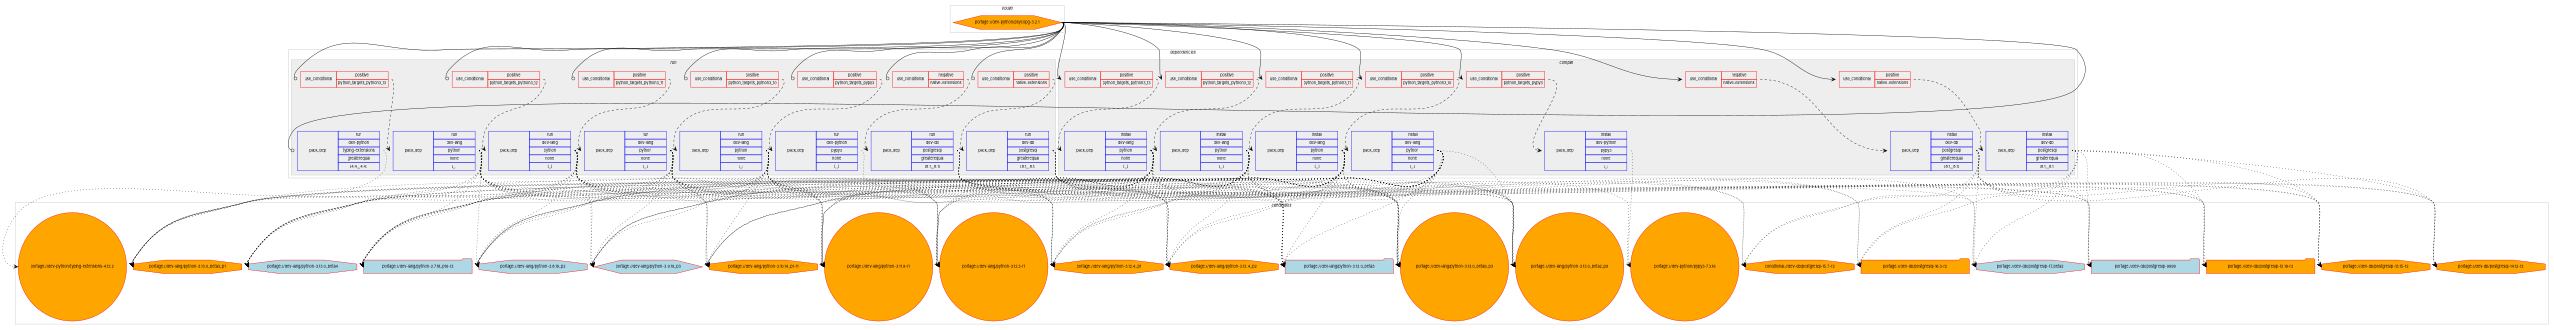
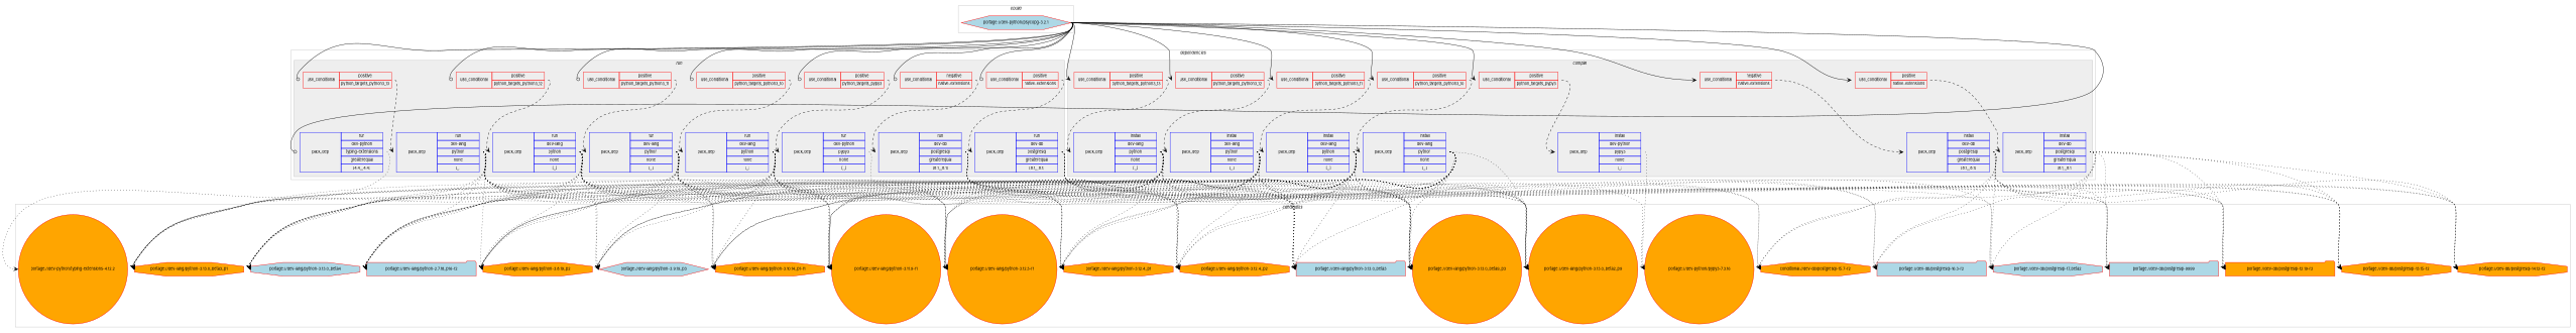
  digraph {
    compound=true
    concentrate=true
    fontname=Inter
    fontsize=10
    newrank=true
    rankdir=TB
    ranksep=1.5
    node [color=red fontname=Inter fontsize=10 shape=none]
    edge [arrowhead=vee fontname=Inter headport=w style=dotted tailport=e weight=100]
-   n1 [fillcolor=orange label="portage://dev-python/psycopg-3.2.1" shape=hexagon style=filled width=4]
+   n1 [fillcolor=lightblue label="portage://dev-python/psycopg-3.2.1" shape=hexagon style=filled width=4]
    n2 [color=blue label=<<TABLE BORDER="0" CELLBORDER="1" CELLSPACING="0" CELLPADDING="4" WIDTH="220"><TR><TD ROWSPAN="6" CELLPADDING="30">pack_dep</TD></TR><TR><TD WIDTH="110">install</TD></TR><TR><TD>dev-db</TD></TR><TR><TD>postgresql</TD></TR><TR><TD>greaterequal</TD></TR><TR><TD>[8.1,,,8.1]</TD></TR></TABLE>>]
    n3 [label=<<TABLE BORDER="0" CELLBORDER="1" CELLSPACING="0" CELLPADDING="4"><TR><TD ROWSPAN="3" CELLPADDING="10">use_conditional</TD></TR><TR><TD>negative</TD></TR><TR><TD>native-extensions</TD></TR></TABLE>>]
    n4 [color=blue label=<<TABLE BORDER="0" CELLBORDER="1" CELLSPACING="0" CELLPADDING="4" WIDTH="220"><TR><TD ROWSPAN="6" CELLPADDING="30">pack_dep</TD></TR><TR><TD WIDTH="110">install</TD></TR><TR><TD>dev-db</TD></TR><TR><TD>postgresql</TD></TR><TR><TD>greaterequal</TD></TR><TR><TD>[8.1,,,8.1]</TD></TR></TABLE>>]
    n5 [label=<<TABLE BORDER="0" CELLBORDER="1" CELLSPACING="0" CELLPADDING="4"><TR><TD ROWSPAN="3" CELLPADDING="10">use_conditional</TD></TR><TR><TD>positive</TD></TR><TR><TD>native-extensions</TD></TR></TABLE>>]
    n6 [color=blue label=<<TABLE BORDER="0" CELLBORDER="1" CELLSPACING="0" CELLPADDING="4" WIDTH="220"><TR><TD ROWSPAN="6" CELLPADDING="30">pack_dep</TD></TR><TR><TD WIDTH="110">install</TD></TR><TR><TD>dev-python</TD></TR><TR><TD>pypy3</TD></TR><TR><TD>none</TD></TR><TR><TD>[,,]</TD></TR></TABLE>>]
    n7 [label=<<TABLE BORDER="0" CELLBORDER="1" CELLSPACING="0" CELLPADDING="4"><TR><TD ROWSPAN="3" CELLPADDING="10">use_conditional</TD></TR><TR><TD>positive</TD></TR><TR><TD>python_targets_pypy3</TD></TR></TABLE>>]
    n8 [color=blue label=<<TABLE BORDER="0" CELLBORDER="1" CELLSPACING="0" CELLPADDING="4" WIDTH="220"><TR><TD ROWSPAN="6" CELLPADDING="30">pack_dep</TD></TR><TR><TD WIDTH="110">install</TD></TR><TR><TD>dev-lang</TD></TR><TR><TD>python</TD></TR><TR><TD>none</TD></TR><TR><TD>[,,]</TD></TR></TABLE>>]
    n9 [label=<<TABLE BORDER="0" CELLBORDER="1" CELLSPACING="0" CELLPADDING="4"><TR><TD ROWSPAN="3" CELLPADDING="10">use_conditional</TD></TR><TR><TD>positive</TD></TR><TR><TD>python_targets_python3_10</TD></TR></TABLE>>]
    n10 [color=blue label=<<TABLE BORDER="0" CELLBORDER="1" CELLSPACING="0" CELLPADDING="4" WIDTH="220"><TR><TD ROWSPAN="6" CELLPADDING="30">pack_dep</TD></TR><TR><TD WIDTH="110">install</TD></TR><TR><TD>dev-lang</TD></TR><TR><TD>python</TD></TR><TR><TD>none</TD></TR><TR><TD>[,,]</TD></TR></TABLE>>]
    n11 [label=<<TABLE BORDER="0" CELLBORDER="1" CELLSPACING="0" CELLPADDING="4"><TR><TD ROWSPAN="3" CELLPADDING="10">use_conditional</TD></TR><TR><TD>positive</TD></TR><TR><TD>python_targets_python3_11</TD></TR></TABLE>>]
    n12 [color=blue label=<<TABLE BORDER="0" CELLBORDER="1" CELLSPACING="0" CELLPADDING="4" WIDTH="220"><TR><TD ROWSPAN="6" CELLPADDING="30">pack_dep</TD></TR><TR><TD WIDTH="110">install</TD></TR><TR><TD>dev-lang</TD></TR><TR><TD>python</TD></TR><TR><TD>none</TD></TR><TR><TD>[,,]</TD></TR></TABLE>>]
    n13 [label=<<TABLE BORDER="0" CELLBORDER="1" CELLSPACING="0" CELLPADDING="4"><TR><TD ROWSPAN="3" CELLPADDING="10">use_conditional</TD></TR><TR><TD>positive</TD></TR><TR><TD>python_targets_python3_12</TD></TR></TABLE>>]
    n14 [color=blue label=<<TABLE BORDER="0" CELLBORDER="1" CELLSPACING="0" CELLPADDING="4" WIDTH="220"><TR><TD ROWSPAN="6" CELLPADDING="30">pack_dep</TD></TR><TR><TD WIDTH="110">install</TD></TR><TR><TD>dev-lang</TD></TR><TR><TD>python</TD></TR><TR><TD>none</TD></TR><TR><TD>[,,]</TD></TR></TABLE>>]
    n15 [label=<<TABLE BORDER="0" CELLBORDER="1" CELLSPACING="0" CELLPADDING="4"><TR><TD ROWSPAN="3" CELLPADDING="10">use_conditional</TD></TR><TR><TD>positive</TD></TR><TR><TD>python_targets_python3_13</TD></TR></TABLE>>]
    n16 [color=blue label=<<TABLE BORDER="0" CELLBORDER="1" CELLSPACING="0" CELLPADDING="4" WIDTH="220"><TR><TD ROWSPAN="6" CELLPADDING="30">pack_dep</TD></TR><TR><TD WIDTH="110">run</TD></TR><TR><TD>dev-db</TD></TR><TR><TD>postgresql</TD></TR><TR><TD>greaterequal</TD></TR><TR><TD>[8.1,,,8.1]</TD></TR></TABLE>>]
    n17 [label=<<TABLE BORDER="0" CELLBORDER="1" CELLSPACING="0" CELLPADDING="4"><TR><TD ROWSPAN="3" CELLPADDING="10">use_conditional</TD></TR><TR><TD>negative</TD></TR><TR><TD>native-extensions</TD></TR></TABLE>>]
    n18 [color=blue label=<<TABLE BORDER="0" CELLBORDER="1" CELLSPACING="0" CELLPADDING="4" WIDTH="220"><TR><TD ROWSPAN="6" CELLPADDING="30">pack_dep</TD></TR><TR><TD WIDTH="110">run</TD></TR><TR><TD>dev-db</TD></TR><TR><TD>postgresql</TD></TR><TR><TD>greaterequal</TD></TR><TR><TD>[8.1,,,8.1]</TD></TR></TABLE>>]
    n19 [label=<<TABLE BORDER="0" CELLBORDER="1" CELLSPACING="0" CELLPADDING="4"><TR><TD ROWSPAN="3" CELLPADDING="10">use_conditional</TD></TR><TR><TD>positive</TD></TR><TR><TD>native-extensions</TD></TR></TABLE>>]
    n20 [color=blue label=<<TABLE BORDER="0" CELLBORDER="1" CELLSPACING="0" CELLPADDING="4" WIDTH="220"><TR><TD ROWSPAN="6" CELLPADDING="30">pack_dep</TD></TR><TR><TD WIDTH="110">run</TD></TR><TR><TD>dev-python</TD></TR><TR><TD>pypy3</TD></TR><TR><TD>none</TD></TR><TR><TD>[,,]</TD></TR></TABLE>>]
    n21 [label=<<TABLE BORDER="0" CELLBORDER="1" CELLSPACING="0" CELLPADDING="4"><TR><TD ROWSPAN="3" CELLPADDING="10">use_conditional</TD></TR><TR><TD>positive</TD></TR><TR><TD>python_targets_pypy3</TD></TR></TABLE>>]
    n22 [color=blue label=<<TABLE BORDER="0" CELLBORDER="1" CELLSPACING="0" CELLPADDING="4" WIDTH="220"><TR><TD ROWSPAN="6" CELLPADDING="30">pack_dep</TD></TR><TR><TD WIDTH="110">run</TD></TR><TR><TD>dev-lang</TD></TR><TR><TD>python</TD></TR><TR><TD>none</TD></TR><TR><TD>[,,]</TD></TR></TABLE>>]
    n23 [label=<<TABLE BORDER="0" CELLBORDER="1" CELLSPACING="0" CELLPADDING="4"><TR><TD ROWSPAN="3" CELLPADDING="10">use_conditional</TD></TR><TR><TD>positive</TD></TR><TR><TD>python_targets_python3_10</TD></TR></TABLE>>]
    n24 [color=blue label=<<TABLE BORDER="0" CELLBORDER="1" CELLSPACING="0" CELLPADDING="4" WIDTH="220"><TR><TD ROWSPAN="6" CELLPADDING="30">pack_dep</TD></TR><TR><TD WIDTH="110">run</TD></TR><TR><TD>dev-lang</TD></TR><TR><TD>python</TD></TR><TR><TD>none</TD></TR><TR><TD>[,,]</TD></TR></TABLE>>]
    n25 [label=<<TABLE BORDER="0" CELLBORDER="1" CELLSPACING="0" CELLPADDING="4"><TR><TD ROWSPAN="3" CELLPADDING="10">use_conditional</TD></TR><TR><TD>positive</TD></TR><TR><TD>python_targets_python3_11</TD></TR></TABLE>>]
    n26 [color=blue label=<<TABLE BORDER="0" CELLBORDER="1" CELLSPACING="0" CELLPADDING="4" WIDTH="220"><TR><TD ROWSPAN="6" CELLPADDING="30">pack_dep</TD></TR><TR><TD WIDTH="110">run</TD></TR><TR><TD>dev-lang</TD></TR><TR><TD>python</TD></TR><TR><TD>none</TD></TR><TR><TD>[,,]</TD></TR></TABLE>>]
    n27 [label=<<TABLE BORDER="0" CELLBORDER="1" CELLSPACING="0" CELLPADDING="4"><TR><TD ROWSPAN="3" CELLPADDING="10">use_conditional</TD></TR><TR><TD>positive</TD></TR><TR><TD>python_targets_python3_12</TD></TR></TABLE>>]
    n28 [color=blue label=<<TABLE BORDER="0" CELLBORDER="1" CELLSPACING="0" CELLPADDING="4" WIDTH="220"><TR><TD ROWSPAN="6" CELLPADDING="30">pack_dep</TD></TR><TR><TD WIDTH="110">run</TD></TR><TR><TD>dev-lang</TD></TR><TR><TD>python</TD></TR><TR><TD>none</TD></TR><TR><TD>[,,]</TD></TR></TABLE>>]
    n29 [label=<<TABLE BORDER="0" CELLBORDER="1" CELLSPACING="0" CELLPADDING="4"><TR><TD ROWSPAN="3" CELLPADDING="10">use_conditional</TD></TR><TR><TD>positive</TD></TR><TR><TD>python_targets_python3_13</TD></TR></TABLE>>]
    n30 [color=blue label=<<TABLE BORDER="0" CELLBORDER="1" CELLSPACING="0" CELLPADDING="4" WIDTH="220"><TR><TD ROWSPAN="6" CELLPADDING="30">pack_dep</TD></TR><TR><TD WIDTH="110">run</TD></TR><TR><TD>dev-python</TD></TR><TR><TD>typing-extensions</TD></TR><TR><TD>greaterequal</TD></TR><TR><TD>[4.4,,,4.4]</TD></TR></TABLE>>]
    n31 [fillcolor=lightblue label="portage://dev-db/postgresql-9999" shape=folder style=filled width=4]
    n32 [fillcolor=lightblue label="portage://dev-db/postgresql-17_beta2" shape=octagon style=filled width=4]
-   n33 [fillcolor=orange label="portage://dev-db/postgresql-16.3-r2" shape=folder style=filled width=4]
+   n33 [fillcolor=lightblue label="portage://dev-db/postgresql-16.3-r2" shape=folder style=filled width=4]
    n34 [fillcolor=orange label="conditional://dev-db/postgresql-15.7-r2" shape=octagon style=filled width=4]
    n35 [fillcolor=orange label="portage://dev-db/postgresql-14.12-r2" shape=octagon style=filled width=4]
    n36 [fillcolor=orange label="portage://dev-db/postgresql-13.15-r2" shape=octagon style=filled width=4]
    n37 [fillcolor=orange label="portage://dev-db/postgresql-12.19-r2" shape=folder style=filled width=4]
    n38 [fillcolor=orange label="portage://dev-python/pypy3-7.3.16" shape=circle style=filled width=4]
    n39 [fillcolor=lightblue label="portage://dev-lang/python-3.13.0_beta4" shape=octagon style=filled width=4]
    n40 [fillcolor=orange label="portage://dev-lang/python-3.13.0_beta3_p1" shape=octagon style=filled width=4]
    n41 [fillcolor=lightblue label="portage://dev-lang/python-3.13.0_beta3" shape=folder style=filled width=4]
    n42 [fillcolor=orange label="portage://dev-lang/python-3.13.0_beta2_p9" shape=circle style=filled width=4]
    n43 [fillcolor=orange label="portage://dev-lang/python-3.13.0_beta9_p3" shape=circle style=filled width=4]
    n44 [fillcolor=orange label="portage://dev-lang/python-3.12.4_p2" shape=octagon style=filled width=4]
    n45 [fillcolor=orange label="portage://dev-lang/python-3.12.4_p1" shape=octagon style=filled width=4]
    n46 [fillcolor=orange label="portage://dev-lang/python-3.12.3-r1" shape=circle style=filled width=4]
    n47 [fillcolor=orange label="portage://dev-lang/python-3.11.9-r1" shape=circle style=filled width=4]
    n48 [fillcolor=orange label="portage://dev-lang/python-3.10.14_p1-r1" shape=octagon style=filled width=4]
    n49 [fillcolor=lightblue label="portage://dev-lang/python-3.9.19_p3" shape=hexagon style=filled width=4]
-   n50 [fillcolor=lightblue label="portage://dev-lang/python-3.8.19_p2" shape=octagon style=filled width=4]
+   n50 [fillcolor=orange label="portage://dev-lang/python-3.8.19_p2" shape=octagon style=filled width=4]
    n51 [fillcolor=lightblue label="portage://dev-lang/python-2.7.18_p16-r2" shape=folder style=filled width=4]
    n52 [fillcolor=orange label="portage://dev-python/typing-extensions-4.12.2" shape=circle style=filled width=4]
    subgraph cluster_1 {
      color=gray
      label=<<i>ebuild</i>>
      n1
    }
    subgraph cluster_2 {
      color=gray
      label=<<i>dependencies</i>>
      subgraph cluster_3 {
        color=gray
        fillcolor="#eeeeee"
        label=<<i>compile</i>>
        style=filled
        subgraph sub_4 {
          color=gray
          fillcolor="#eeeeee"
          label=<<i>compile</i>>
          style=filled
          n3
          subgraph sub_5 {
            color=gray
            fillcolor="#eeeeee"
            label=<<i>compile</i>>
            style=filled
            n2
          }
        }
        subgraph sub_6 {
          color=gray
          fillcolor="#eeeeee"
          label=<<i>compile</i>>
          style=filled
          n5
          subgraph sub_7 {
            color=gray
            fillcolor="#eeeeee"
            label=<<i>compile</i>>
            style=filled
            n4
          }
        }
        subgraph sub_8 {
          color=gray
          fillcolor="#eeeeee"
          label=<<i>compile</i>>
          style=filled
          n7
          subgraph sub_9 {
            color=gray
            fillcolor="#eeeeee"
            label=<<i>compile</i>>
            style=filled
            n6
          }
        }
        subgraph sub_10 {
          color=gray
          fillcolor="#eeeeee"
          label=<<i>compile</i>>
          style=filled
          n9
          subgraph sub_11 {
            color=gray
            fillcolor="#eeeeee"
            label=<<i>compile</i>>
            style=filled
            n8
          }
        }
        subgraph sub_12 {
          color=gray
          fillcolor="#eeeeee"
          label=<<i>compile</i>>
          style=filled
          n11
          subgraph sub_13 {
            color=gray
            fillcolor="#eeeeee"
            label=<<i>compile</i>>
            style=filled
            n10
          }
        }
        subgraph sub_14 {
          color=gray
          fillcolor="#eeeeee"
          label=<<i>compile</i>>
          style=filled
          n13
          subgraph sub_15 {
            color=gray
            fillcolor="#eeeeee"
            label=<<i>compile</i>>
            style=filled
            n12
          }
        }
        subgraph sub_16 {
          color=gray
          fillcolor="#eeeeee"
          label=<<i>compile</i>>
          style=filled
          n15
          subgraph sub_17 {
            color=gray
            fillcolor="#eeeeee"
            label=<<i>compile</i>>
            style=filled
            n14
          }
        }
      }
      subgraph cluster_18 {
        color=gray
        fillcolor="#eeeeee"
        label=<<i>compile and run</i>>
        style=filled
      }
      subgraph cluster_19 {
        color=gray
        fillcolor="#eeeeee"
        label=<<i>run</i>>
        style=filled
        subgraph sub_20 {
          color=gray
          fillcolor="#eeeeee"
          label=<<i>run</i>>
          style=filled
          n17
          subgraph sub_21 {
            color=gray
            fillcolor="#eeeeee"
            label=<<i>run</i>>
            style=filled
            n16
          }
        }
        subgraph sub_22 {
          color=gray
          fillcolor="#eeeeee"
          label=<<i>run</i>>
          style=filled
          n19
          subgraph sub_23 {
            color=gray
            fillcolor="#eeeeee"
            label=<<i>run</i>>
            style=filled
            n18
          }
        }
        subgraph sub_24 {
          color=gray
          fillcolor="#eeeeee"
          label=<<i>run</i>>
          style=filled
          n21
          subgraph sub_25 {
            color=gray
            fillcolor="#eeeeee"
            label=<<i>run</i>>
            style=filled
            n20
          }
        }
        subgraph sub_26 {
          color=gray
          fillcolor="#eeeeee"
          label=<<i>run</i>>
          style=filled
          n23
          subgraph sub_27 {
            color=gray
            fillcolor="#eeeeee"
            label=<<i>run</i>>
            style=filled
            n22
          }
        }
        subgraph sub_28 {
          color=gray
          fillcolor="#eeeeee"
          label=<<i>run</i>>
          style=filled
          n25
          subgraph sub_29 {
            color=gray
            fillcolor="#eeeeee"
            label=<<i>run</i>>
            style=filled
            n24
          }
        }
        subgraph sub_30 {
          color=gray
          fillcolor="#eeeeee"
          label=<<i>run</i>>
          style=filled
          n27
          subgraph sub_31 {
            color=gray
            fillcolor="#eeeeee"
            label=<<i>run</i>>
            style=filled
            n26
          }
        }
        subgraph sub_32 {
          color=gray
          fillcolor="#eeeeee"
          label=<<i>run</i>>
          style=filled
          n29
          subgraph sub_33 {
            color=gray
            fillcolor="#eeeeee"
            label=<<i>run</i>>
            style=filled
            n28
          }
        }
        subgraph sub_34 {
          color=gray
          fillcolor="#eeeeee"
          label=<<i>run</i>>
          style=filled
          n30
        }
      }
    }
    subgraph cluster_35 {
      color=gray
      label=<<i>candidates</i>>
      rank=same
      subgraph sub_36 {
        color=black
        label=<<i>candidates</i>>
        nodesep=1
        rank=same
        n39
        n40
        n41
        n42
        n43
        n44
        n45
        n46
        n47
        n48
        n49
        n50
        n51
      }
      subgraph sub_37 {
        color=black
        label=<<i>candidates</i>>
        nodesep=1
        rank=same
        n31
        n32
        n33
        n34
        n35
        n36
        n37
      }
      subgraph sub_38 {
        color=black
        label=<<i>candidates</i>>
        nodesep=1
        rank=same
        n31
        n32
        n33
        n34
        n35
        n36
        n37
      }
      subgraph sub_39 {
        color=black
        label=<<i>candidates</i>>
        nodesep=1
        rank=same
        n38
      }
      subgraph sub_40 {
        color=black
        label=<<i>candidates</i>>
        nodesep=1
        rank=same
        n39
        n40
        n41
        n42
        n43
        n44
        n45
        n46
        n47
        n48
        n49
        n50
        n51
      }
      subgraph sub_41 {
        color=black
        label=<<i>candidates</i>>
        nodesep=1
        rank=same
        n39
        n40
        n41
        n42
        n43
        n44
        n45
        n46
        n47
        n48
        n49
        n50
        n51
      }
      subgraph sub_42 {
        color=black
        label=<<i>candidates</i>>
        nodesep=1
        rank=same
        n39
        n40
        n41
        n42
        n43
        n44
        n45
        n46
        n47
        n48
        n49
        n50
        n51
      }
      subgraph sub_43 {
        color=black
        label=<<i>candidates</i>>
        nodesep=1
        rank=same
        n31
        n32
        n33
        n34
        n35
        n36
        n37
      }
      subgraph sub_44 {
        color=black
        label=<<i>candidates</i>>
        nodesep=1
        rank=same
        n31
        n32
        n33
        n34
        n35
        n36
        n37
      }
      subgraph sub_45 {
        color=black
        label=<<i>candidates</i>>
        nodesep=1
        rank=same
        n38
      }
      subgraph sub_46 {
        color=black
        label=<<i>candidates</i>>
        nodesep=1
        rank=same
        n39
        n40
        n41
        n42
        n43
        n44
        n45
        n46
        n47
        n48
        n49
        n50
        n51
      }
      subgraph sub_47 {
        color=black
        label=<<i>candidates</i>>
        nodesep=1
        rank=same
        n39
        n40
        n41
        n42
        n43
        n44
        n45
        n46
        n47
        n48
        n49
        n50
        n51
      }
      subgraph sub_48 {
        color=black
        label=<<i>candidates</i>>
        nodesep=1
        rank=same
        n39
        n40
        n41
        n42
        n43
        n44
        n45
        n46
        n47
        n48
        n49
        n50
        n51
      }
      subgraph sub_49 {
        color=black
        label=<<i>candidates</i>>
        nodesep=1
        rank=same
        n39
        n40
        n41
        n42
        n43
        n44
        n45
        n46
        n47
        n48
        n49
        n50
        n51
      }
      subgraph sub_50 {
        color=black
        label=<<i>candidates</i>>
        nodesep=1
        rank=same
        n52
      }
    }
    n1 -> n3 [style=solid weight=20]
    n1 -> n5 [style=solid weight=20]
    n1 -> n7 [style=solid weight=20]
    n1 -> n9 [style=solid weight=20]
    n1 -> n11 [style=solid weight=20]
    n1 -> n13 [style=solid weight=20]
    n1 -> n15 [style=solid weight=20]
    n1 -> n17 [arrowhead=odot style=solid weight=20]
    n1 -> n19 [arrowhead=odot style=solid weight=20]
    n1 -> n21 [arrowhead=odot style=solid weight=20]
    n1 -> n23 [arrowhead=odot style=solid weight=20]
    n1 -> n25 [arrowhead=odot style=solid weight=20]
    n1 -> n27 [arrowhead=odot style=solid weight=20]
    n1 -> n29 [arrowhead=odot style=solid weight=20]
    n1 -> n30 [arrowhead=odot style=solid weight=20]
    n2 -> n31
    n2 -> n32
    n2 -> n33
    n2 -> n34
    n2 -> n35
    n2 -> n36
    n2 -> n37
    n3 -> n2 [style=dashed weight=20]
    n4 -> n31
    n4 -> n32
    n4 -> n33
    n4 -> n34
    n4 -> n35
    n4 -> n36
    n4 -> n37
    n5 -> n4 [style=dashed weight=20]
    n6 -> n38
    n7 -> n6 [style=dashed weight=20]
    n8 -> n39
    n8 -> n40
    n8 -> n41
    n8 -> n42
    n8 -> n43
    n8 -> n44
    n8 -> n45
    n8 -> n46
    n8 -> n47
    n8 -> n48
    n8 -> n49
    n8 -> n50
    n8 -> n51
    n9 -> n8 [style=dashed weight=20]
    n10 -> n39
    n10 -> n40
    n10 -> n41
    n10 -> n42
    n10 -> n43
    n10 -> n44
    n10 -> n45
    n10 -> n46
    n10 -> n47
    n10 -> n48
    n10 -> n49
    n10 -> n50
    n10 -> n51
    n11 -> n10 [style=dashed weight=20]
    n12 -> n39
    n12 -> n40
    n12 -> n41
    n12 -> n42
    n12 -> n43
    n12 -> n44
    n12 -> n45
    n12 -> n46
    n12 -> n47
    n12 -> n48
    n12 -> n49
    n12 -> n50
    n12 -> n51
    n13 -> n12 [style=dashed weight=20]
    n14 -> n39
    n14 -> n40
    n14 -> n41
    n14 -> n42
    n14 -> n43
    n14 -> n44
    n14 -> n45
    n14 -> n46
    n14 -> n47
    n14 -> n48
    n14 -> n49
    n14 -> n50
    n14 -> n51
    n15 -> n14 [style=dashed weight=20]
    n16 -> n31
    n16 -> n32
    n16 -> n33
    n16 -> n34
    n16 -> n35
    n16 -> n36
    n16 -> n37
    n17 -> n16 [style=dashed weight=20]
    n18 -> n31
    n18 -> n32
    n18 -> n33
    n18 -> n34
    n18 -> n35
    n18 -> n36
    n18 -> n37
    n19 -> n18 [style=dashed weight=20]
    n20 -> n38
    n21 -> n20 [style=dashed weight=20]
    n22 -> n39
    n22 -> n40
    n22 -> n41
    n22 -> n42
    n22 -> n43
    n22 -> n44
    n22 -> n45
    n22 -> n46
    n22 -> n47
    n22 -> n48
    n22 -> n49
    n22 -> n50
    n22 -> n51
    n23 -> n22 [style=dashed weight=20]
    n24 -> n39
    n24 -> n40
    n24 -> n41
    n24 -> n42
    n24 -> n43
    n24 -> n44
    n24 -> n45
    n24 -> n46
    n24 -> n47
    n24 -> n48
    n24 -> n49
    n24 -> n50
    n24 -> n51
    n25 -> n24 [style=dashed weight=20]
    n26 -> n39
    n26 -> n40
    n26 -> n41
    n26 -> n42
    n26 -> n43
    n26 -> n44
    n26 -> n45
    n26 -> n46
    n26 -> n47
    n26 -> n48
    n26 -> n49
    n26 -> n50
    n26 -> n51
    n27 -> n26 [style=dashed weight=20]
    n28 -> n39
    n28 -> n40
    n28 -> n41
    n28 -> n42
    n28 -> n43
    n28 -> n44
    n28 -> n45
    n28 -> n46
    n28 -> n47
    n28 -> n48
    n28 -> n49
    n28 -> n50
    n28 -> n51
    n29 -> n28 [style=dashed weight=20]
    n30 -> n52
  }
